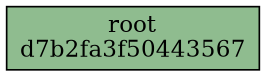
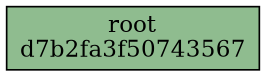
  digraph {
-   n1 [fillcolor=darkseagreen label="root\nd7b2fa3f50443567" ordering=out shape=box style=filled]
+   n1 [fillcolor=darkseagreen label="root\nd7b2fa3f50743567" ordering=out shape=box style=filled]
    subgraph sub_1 {
      rank=same
      n1
    }
  }
